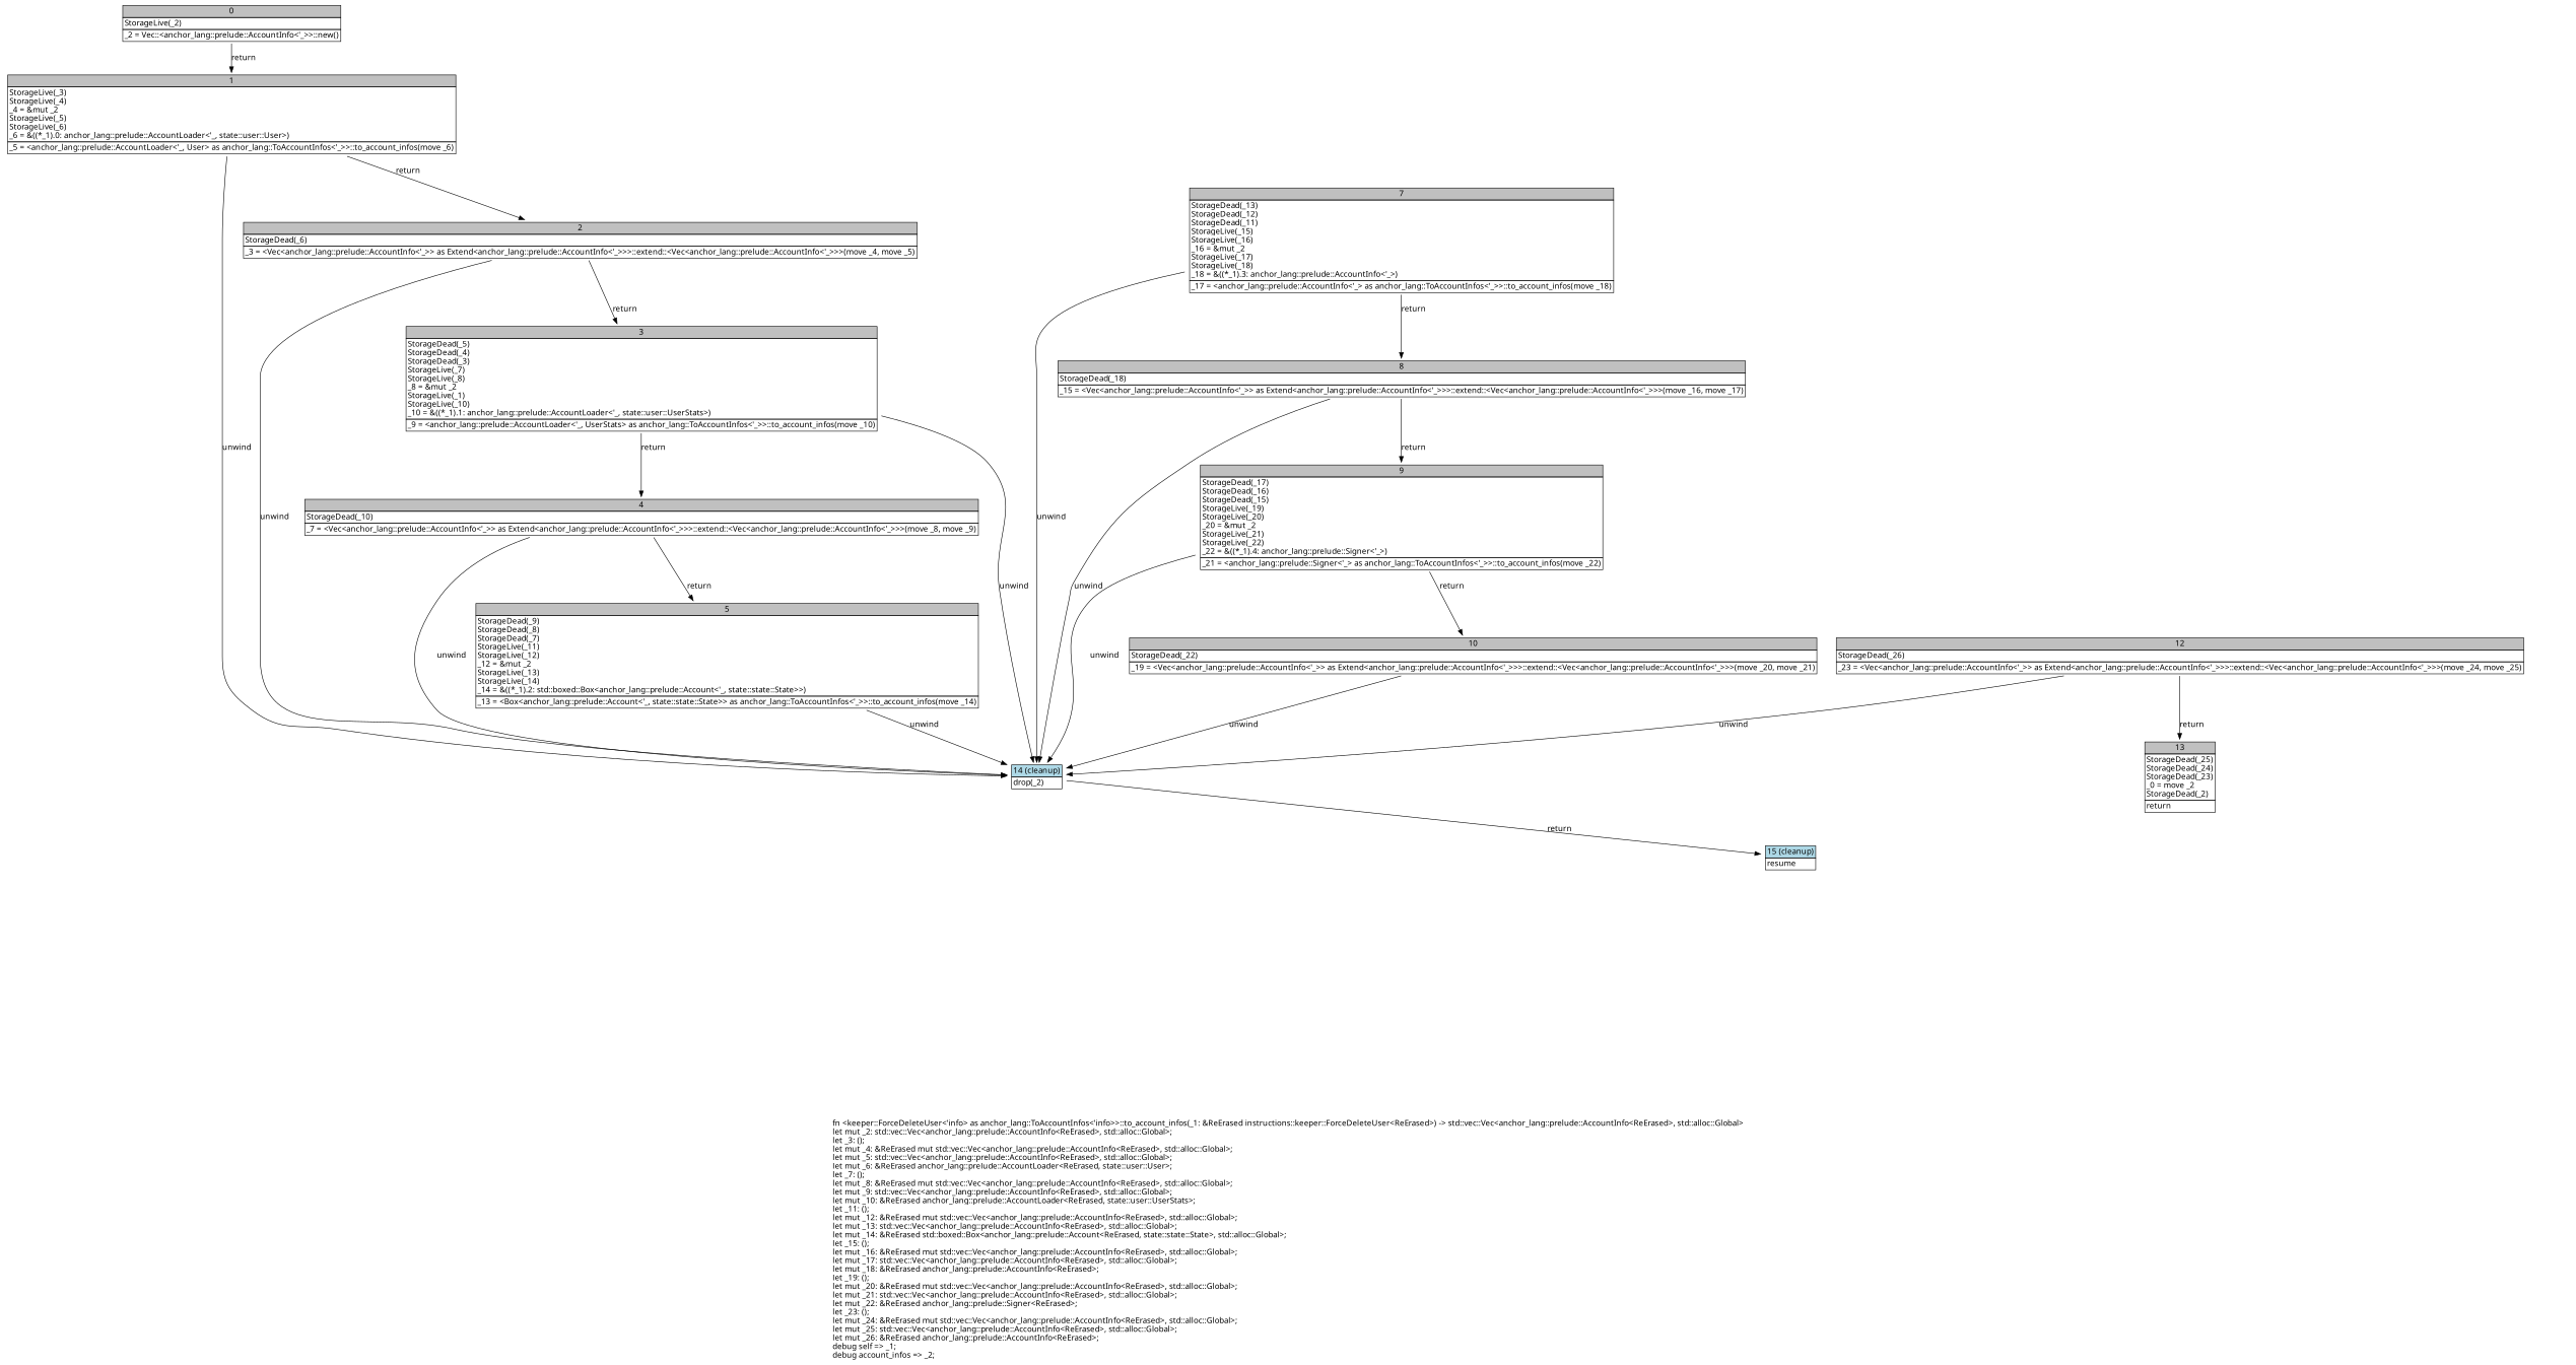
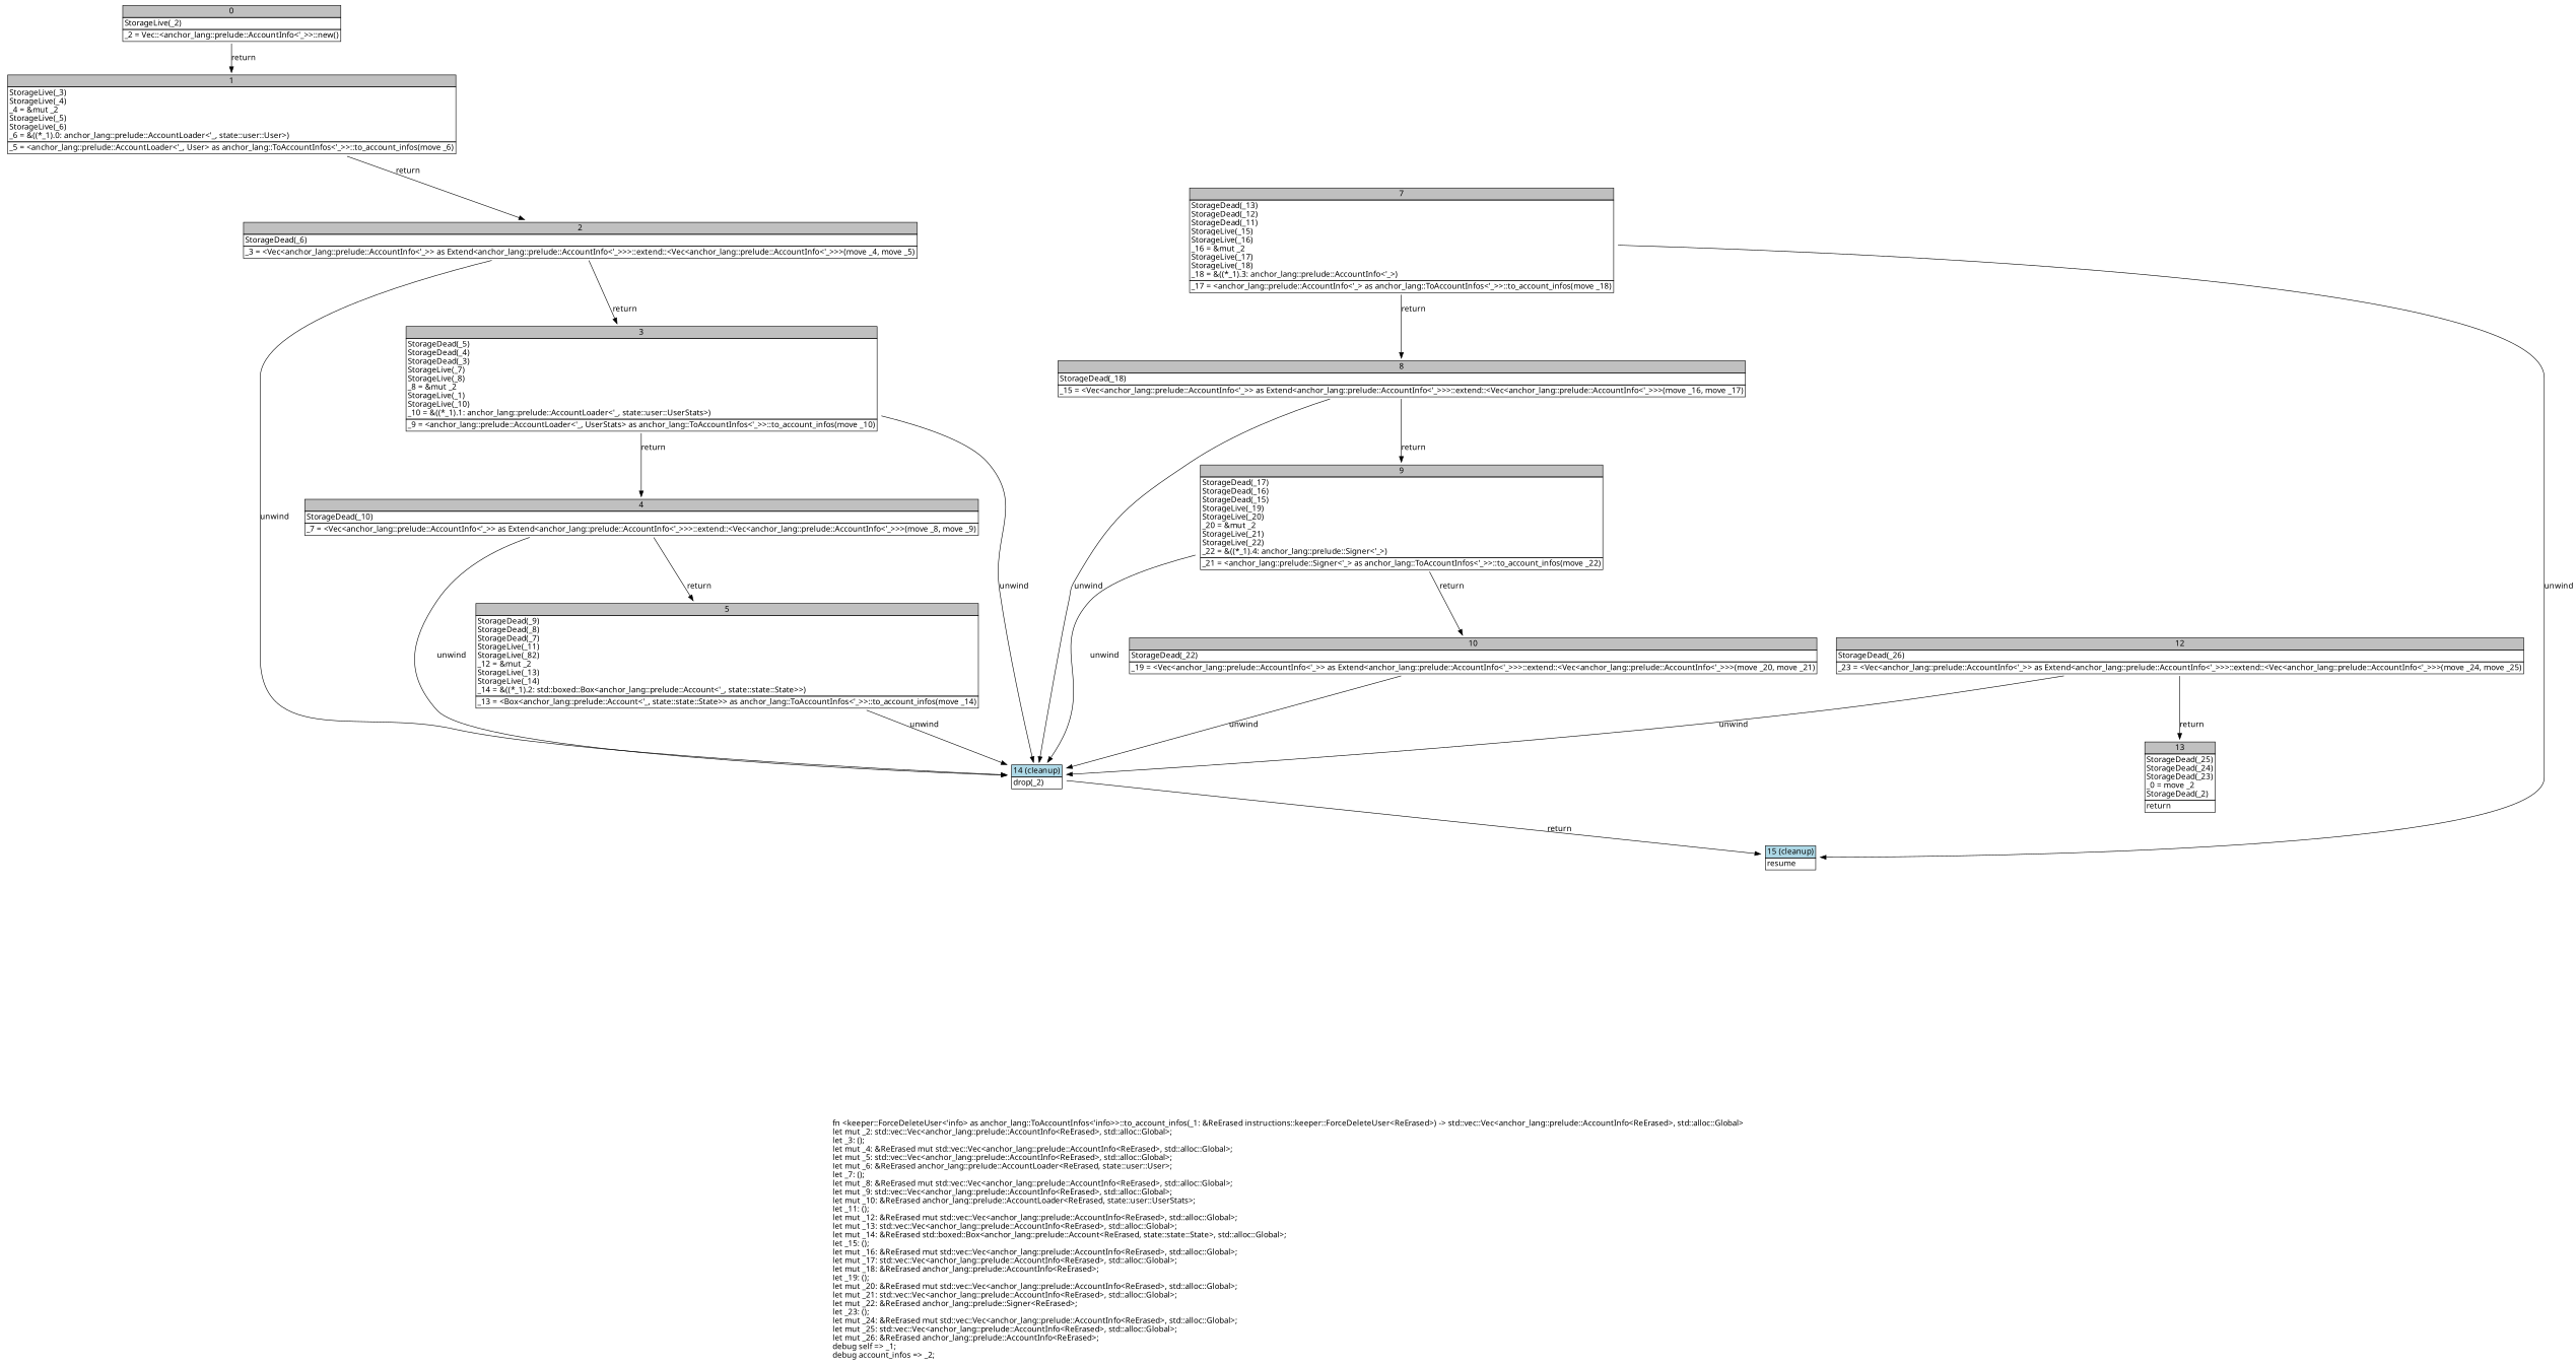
  digraph {
    fontname="Noto Sans"
    label=<fn &lt;keeper::ForceDeleteUser&lt;'info&gt; as anchor_lang::ToAccountInfos&lt;'info&gt;&gt;::to_account_infos(_1: &amp;ReErased instructions::keeper::ForceDeleteUser&lt;ReErased&gt;) -&gt; std::vec::Vec&lt;anchor_lang::prelude::AccountInfo&lt;ReErased&gt;, std::alloc::Global&gt;<br align="left"/>let mut _2: std::vec::Vec&lt;anchor_lang::prelude::AccountInfo&lt;ReErased&gt;, std::alloc::Global&gt;;<br align="left"/>let _3: ();<br align="left"/>let mut _4: &amp;ReErased mut std::vec::Vec&lt;anchor_lang::prelude::AccountInfo&lt;ReErased&gt;, std::alloc::Global&gt;;<br align="left"/>let mut _5: std::vec::Vec&lt;anchor_lang::prelude::AccountInfo&lt;ReErased&gt;, std::alloc::Global&gt;;<br align="left"/>let mut _6: &amp;ReErased anchor_lang::prelude::AccountLoader&lt;ReErased, state::user::User&gt;;<br align="left"/>let _7: ();<br align="left"/>let mut _8: &amp;ReErased mut std::vec::Vec&lt;anchor_lang::prelude::AccountInfo&lt;ReErased&gt;, std::alloc::Global&gt;;<br align="left"/>let mut _9: std::vec::Vec&lt;anchor_lang::prelude::AccountInfo&lt;ReErased&gt;, std::alloc::Global&gt;;<br align="left"/>let mut _10: &amp;ReErased anchor_lang::prelude::AccountLoader&lt;ReErased, state::user::UserStats&gt;;<br align="left"/>let _11: ();<br align="left"/>let mut _12: &amp;ReErased mut std::vec::Vec&lt;anchor_lang::prelude::AccountInfo&lt;ReErased&gt;, std::alloc::Global&gt;;<br align="left"/>let mut _13: std::vec::Vec&lt;anchor_lang::prelude::AccountInfo&lt;ReErased&gt;, std::alloc::Global&gt;;<br align="left"/>let mut _14: &amp;ReErased std::boxed::Box&lt;anchor_lang::prelude::Account&lt;ReErased, state::state::State&gt;, std::alloc::Global&gt;;<br align="left"/>let _15: ();<br align="left"/>let mut _16: &amp;ReErased mut std::vec::Vec&lt;anchor_lang::prelude::AccountInfo&lt;ReErased&gt;, std::alloc::Global&gt;;<br align="left"/>let mut _17: std::vec::Vec&lt;anchor_lang::prelude::AccountInfo&lt;ReErased&gt;, std::alloc::Global&gt;;<br align="left"/>let mut _18: &amp;ReErased anchor_lang::prelude::AccountInfo&lt;ReErased&gt;;<br align="left"/>let _19: ();<br align="left"/>let mut _20: &amp;ReErased mut std::vec::Vec&lt;anchor_lang::prelude::AccountInfo&lt;ReErased&gt;, std::alloc::Global&gt;;<br align="left"/>let mut _21: std::vec::Vec&lt;anchor_lang::prelude::AccountInfo&lt;ReErased&gt;, std::alloc::Global&gt;;<br align="left"/>let mut _22: &amp;ReErased anchor_lang::prelude::Signer&lt;ReErased&gt;;<br align="left"/>let _23: ();<br align="left"/>let mut _24: &amp;ReErased mut std::vec::Vec&lt;anchor_lang::prelude::AccountInfo&lt;ReErased&gt;, std::alloc::Global&gt;;<br align="left"/>let mut _25: std::vec::Vec&lt;anchor_lang::prelude::AccountInfo&lt;ReErased&gt;, std::alloc::Global&gt;;<br align="left"/>let mut _26: &amp;ReErased anchor_lang::prelude::AccountInfo&lt;ReErased&gt;;<br align="left"/>debug self =&gt; _1;<br align="left"/>debug account_infos =&gt; _2;<br align="left"/>>
    node [fontname="Noto Sans" shape=none]
    edge [fontname="Noto Sans"]
    n1 [label=<<table border="0" cellborder="1" cellspacing="0"><tr><td bgcolor="gray" align="center" colspan="1">0</td></tr><tr><td align="left" balign="left">StorageLive(_2)<br/></td></tr><tr><td align="left">_2 = Vec::&lt;anchor_lang::prelude::AccountInfo&lt;'_&gt;&gt;::new()</td></tr></table>>]
    n2 [label=<<table border="0" cellborder="1" cellspacing="0"><tr><td bgcolor="gray" align="center" colspan="1">1</td></tr><tr><td align="left" balign="left">StorageLive(_3)<br/>StorageLive(_4)<br/>_4 = &amp;mut _2<br/>StorageLive(_5)<br/>StorageLive(_6)<br/>_6 = &amp;((*_1).0: anchor_lang::prelude::AccountLoader&lt;'_, state::user::User&gt;)<br/></td></tr><tr><td align="left">_5 = &lt;anchor_lang::prelude::AccountLoader&lt;'_, User&gt; as anchor_lang::ToAccountInfos&lt;'_&gt;&gt;::to_account_infos(move _6)</td></tr></table>>]
    n3 [label=<<table border="0" cellborder="1" cellspacing="0"><tr><td bgcolor="gray" align="center" colspan="1">2</td></tr><tr><td align="left" balign="left">StorageDead(_6)<br/></td></tr><tr><td align="left">_3 = &lt;Vec&lt;anchor_lang::prelude::AccountInfo&lt;'_&gt;&gt; as Extend&lt;anchor_lang::prelude::AccountInfo&lt;'_&gt;&gt;&gt;::extend::&lt;Vec&lt;anchor_lang::prelude::AccountInfo&lt;'_&gt;&gt;&gt;(move _4, move _5)</td></tr></table>>]
    n4 [label=<<table border="0" cellborder="1" cellspacing="0"><tr><td bgcolor="lightblue" align="center" colspan="1">14 (cleanup)</td></tr><tr><td align="left">drop(_2)</td></tr></table>>]
    n5 [label=<<table border="0" cellborder="1" cellspacing="0"><tr><td bgcolor="gray" align="center" colspan="1">3</td></tr><tr><td align="left" balign="left">StorageDead(_5)<br/>StorageDead(_4)<br/>StorageDead(_3)<br/>StorageLive(_7)<br/>StorageLive(_8)<br/>_8 = &amp;mut _2<br/>StorageLive(_1)<br/>StorageLive(_10)<br/>_10 = &amp;((*_1).1: anchor_lang::prelude::AccountLoader&lt;'_, state::user::UserStats&gt;)<br/></td></tr><tr><td align="left">_9 = &lt;anchor_lang::prelude::AccountLoader&lt;'_, UserStats&gt; as anchor_lang::ToAccountInfos&lt;'_&gt;&gt;::to_account_infos(move _10)</td></tr></table>>]
    n6 [label=<<table border="0" cellborder="1" cellspacing="0"><tr><td bgcolor="lightblue" align="center" colspan="1">15 (cleanup)</td></tr><tr><td align="left">resume</td></tr></table>>]
    n7 [label=<<table border="0" cellborder="1" cellspacing="0"><tr><td bgcolor="gray" align="center" colspan="1">4</td></tr><tr><td align="left" balign="left">StorageDead(_10)<br/></td></tr><tr><td align="left">_7 = &lt;Vec&lt;anchor_lang::prelude::AccountInfo&lt;'_&gt;&gt; as Extend&lt;anchor_lang::prelude::AccountInfo&lt;'_&gt;&gt;&gt;::extend::&lt;Vec&lt;anchor_lang::prelude::AccountInfo&lt;'_&gt;&gt;&gt;(move _8, move _9)</td></tr></table>>]
-   n8 [label=<<table border="0" cellborder="1" cellspacing="0"><tr><td bgcolor="gray" align="center" colspan="1">5</td></tr><tr><td align="left" balign="left">StorageDead(_9)<br/>StorageDead(_8)<br/>StorageDead(_7)<br/>StorageLive(_11)<br/>StorageLive(_12)<br/>_12 = &amp;mut _2<br/>StorageLive(_13)<br/>StorageLive(_14)<br/>_14 = &amp;((*_1).2: std::boxed::Box&lt;anchor_lang::prelude::Account&lt;'_, state::state::State&gt;&gt;)<br/></td></tr><tr><td align="left">_13 = &lt;Box&lt;anchor_lang::prelude::Account&lt;'_, state::state::State&gt;&gt; as anchor_lang::ToAccountInfos&lt;'_&gt;&gt;::to_account_infos(move _14)</td></tr></table>>]
+   n8 [label=<<table border="0" cellborder="1" cellspacing="0"><tr><td bgcolor="gray" align="center" colspan="1">5</td></tr><tr><td align="left" balign="left">StorageDead(_9)<br/>StorageDead(_8)<br/>StorageDead(_7)<br/>StorageLive(_11)<br/>StorageLive(_82)<br/>_12 = &amp;mut _2<br/>StorageLive(_13)<br/>StorageLive(_14)<br/>_14 = &amp;((*_1).2: std::boxed::Box&lt;anchor_lang::prelude::Account&lt;'_, state::state::State&gt;&gt;)<br/></td></tr><tr><td align="left">_13 = &lt;Box&lt;anchor_lang::prelude::Account&lt;'_, state::state::State&gt;&gt; as anchor_lang::ToAccountInfos&lt;'_&gt;&gt;::to_account_infos(move _14)</td></tr></table>>]
    n9 [label=<<table border="0" cellborder="1" cellspacing="0"><tr><td bgcolor="gray" align="center" colspan="1">7</td></tr><tr><td align="left" balign="left">StorageDead(_13)<br/>StorageDead(_12)<br/>StorageDead(_11)<br/>StorageLive(_15)<br/>StorageLive(_16)<br/>_16 = &amp;mut _2<br/>StorageLive(_17)<br/>StorageLive(_18)<br/>_18 = &amp;((*_1).3: anchor_lang::prelude::AccountInfo&lt;'_&gt;)<br/></td></tr><tr><td align="left">_17 = &lt;anchor_lang::prelude::AccountInfo&lt;'_&gt; as anchor_lang::ToAccountInfos&lt;'_&gt;&gt;::to_account_infos(move _18)</td></tr></table>>]
    n10 [label=<<table border="0" cellborder="1" cellspacing="0"><tr><td bgcolor="gray" align="center" colspan="1">8</td></tr><tr><td align="left" balign="left">StorageDead(_18)<br/></td></tr><tr><td align="left">_15 = &lt;Vec&lt;anchor_lang::prelude::AccountInfo&lt;'_&gt;&gt; as Extend&lt;anchor_lang::prelude::AccountInfo&lt;'_&gt;&gt;&gt;::extend::&lt;Vec&lt;anchor_lang::prelude::AccountInfo&lt;'_&gt;&gt;&gt;(move _16, move _17)</td></tr></table>>]
    n11 [label=<<table border="0" cellborder="1" cellspacing="0"><tr><td bgcolor="gray" align="center" colspan="1">9</td></tr><tr><td align="left" balign="left">StorageDead(_17)<br/>StorageDead(_16)<br/>StorageDead(_15)<br/>StorageLive(_19)<br/>StorageLive(_20)<br/>_20 = &amp;mut _2<br/>StorageLive(_21)<br/>StorageLive(_22)<br/>_22 = &amp;((*_1).4: anchor_lang::prelude::Signer&lt;'_&gt;)<br/></td></tr><tr><td align="left">_21 = &lt;anchor_lang::prelude::Signer&lt;'_&gt; as anchor_lang::ToAccountInfos&lt;'_&gt;&gt;::to_account_infos(move _22)</td></tr></table>>]
    n12 [label=<<table border="0" cellborder="1" cellspacing="0"><tr><td bgcolor="gray" align="center" colspan="1">10</td></tr><tr><td align="left" balign="left">StorageDead(_22)<br/></td></tr><tr><td align="left">_19 = &lt;Vec&lt;anchor_lang::prelude::AccountInfo&lt;'_&gt;&gt; as Extend&lt;anchor_lang::prelude::AccountInfo&lt;'_&gt;&gt;&gt;::extend::&lt;Vec&lt;anchor_lang::prelude::AccountInfo&lt;'_&gt;&gt;&gt;(move _20, move _21)</td></tr></table>>]
    n13 [label=<<table border="0" cellborder="1" cellspacing="0"><tr><td bgcolor="gray" align="center" colspan="1">12</td></tr><tr><td align="left" balign="left">StorageDead(_26)<br/></td></tr><tr><td align="left">_23 = &lt;Vec&lt;anchor_lang::prelude::AccountInfo&lt;'_&gt;&gt; as Extend&lt;anchor_lang::prelude::AccountInfo&lt;'_&gt;&gt;&gt;::extend::&lt;Vec&lt;anchor_lang::prelude::AccountInfo&lt;'_&gt;&gt;&gt;(move _24, move _25)</td></tr></table>>]
    n14 [label=<<table border="0" cellborder="1" cellspacing="0"><tr><td bgcolor="gray" align="center" colspan="1">13</td></tr><tr><td align="left" balign="left">StorageDead(_25)<br/>StorageDead(_24)<br/>StorageDead(_23)<br/>_0 = move _2<br/>StorageDead(_2)<br/></td></tr><tr><td align="left">return</td></tr></table>>]
    n1 -> n2 [label=return]
    n2 -> n3 [label=return]
-   n2 -> n4 [label=unwind]
    n3 -> n4 [label=unwind]
    n3 -> n5 [label=return]
    n4 -> n6 [label=return]
    n5 -> n4 [label=unwind]
    n5 -> n7 [label=return]
    n7 -> n4 [label=unwind]
    n7 -> n8 [label=return]
    n8 -> n4 [label=unwind]
-   n9 -> n4 [label=unwind]
+   n9 -> n6 [label=unwind]
    n9 -> n10 [label=return]
    n10 -> n4 [label=unwind]
    n10 -> n11 [label=return]
    n11 -> n4 [label=unwind]
    n11 -> n12 [label=return]
    n12 -> n4 [label=unwind]
    n13 -> n4 [label=unwind]
    n13 -> n14 [label=return]
  }
